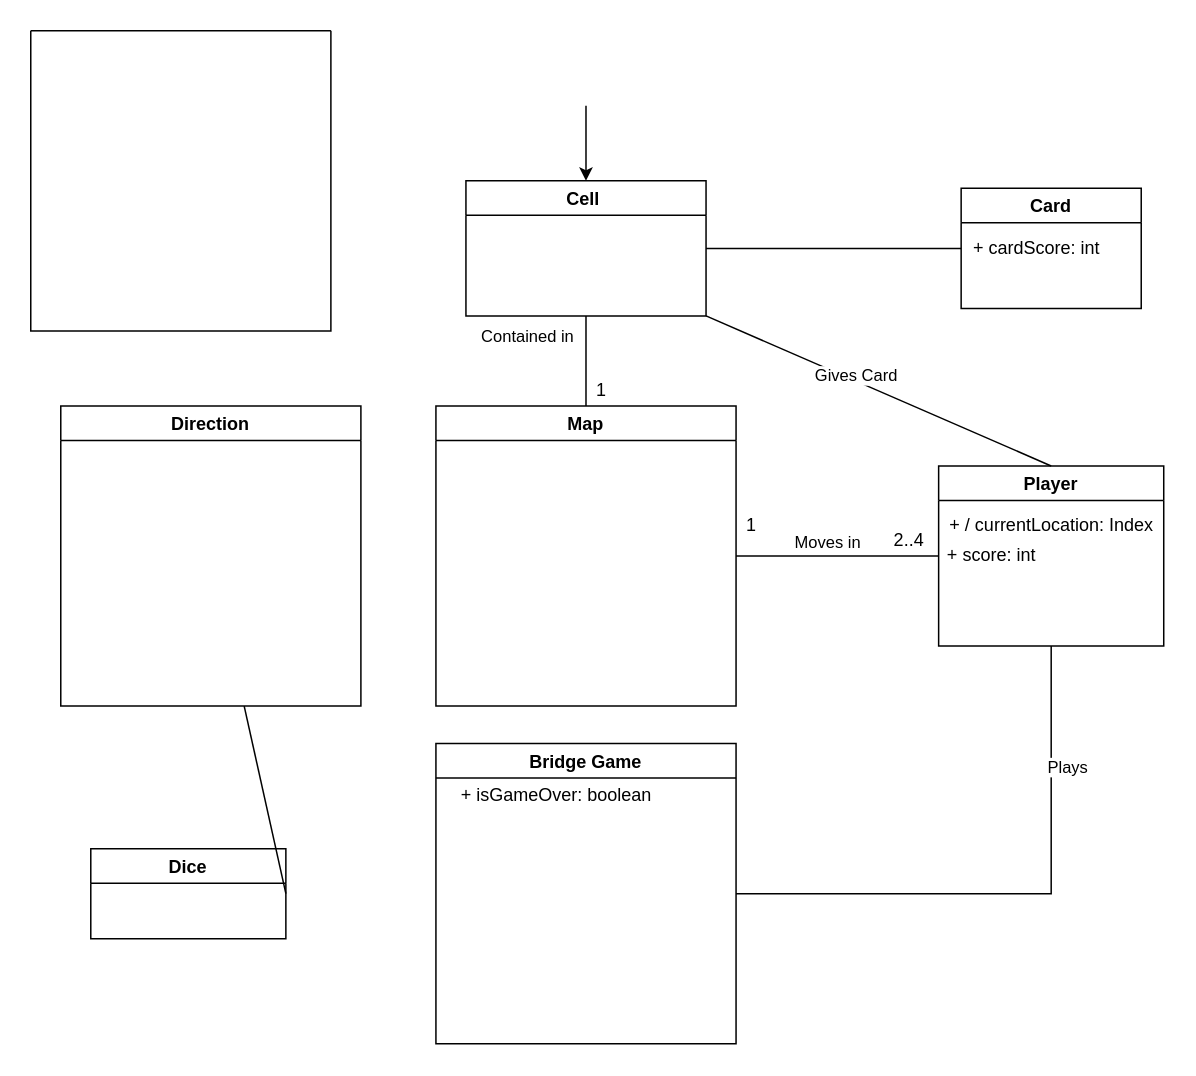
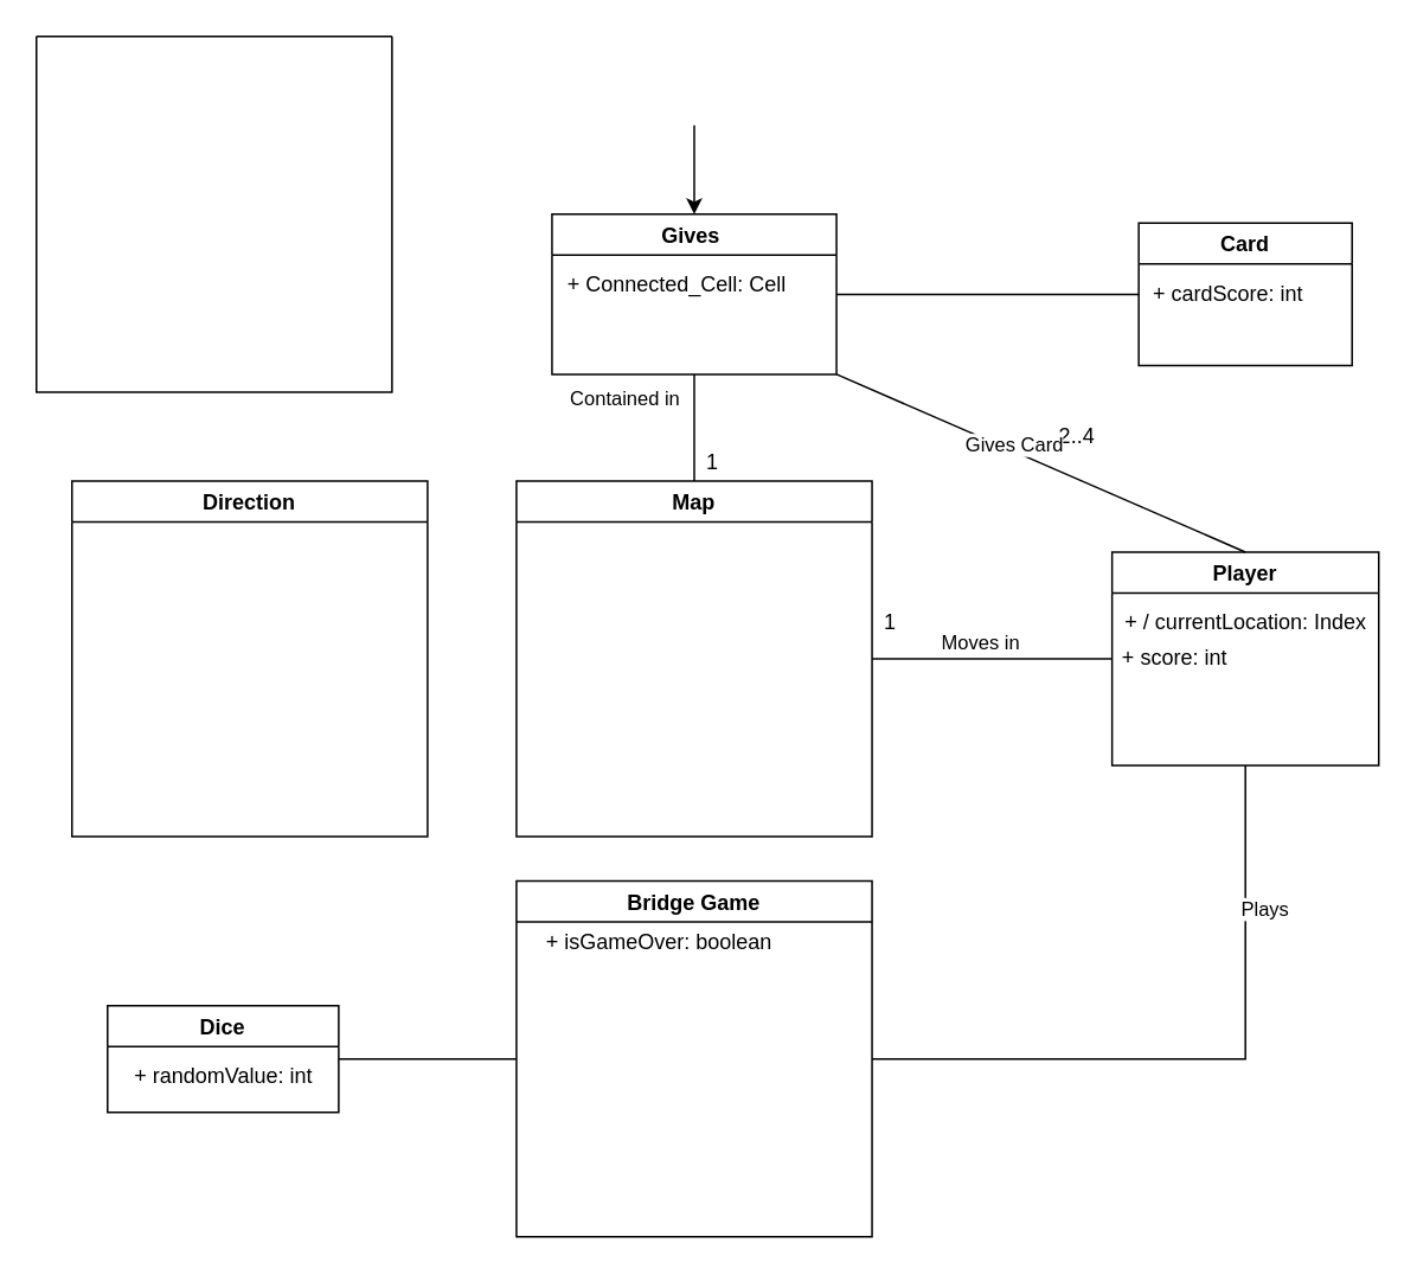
  <mxCell id="0" />
  <mxCell id="1" parent="0" />
- <mxCell id="2" value="Cell " style="swimlane;" vertex="1" parent="1"><mxGeometry x="310" y="120" width="160" height="90" as="geometry" /></mxCell>
+ <mxCell id="2" value="Gives " style="swimlane;" vertex="1" parent="1"><mxGeometry x="310" y="120" width="160" height="90" as="geometry" /></mxCell>
+ <mxCell id="3" value="+ Connected_Cell: Cell" style="text;html=1;align=center;verticalAlign=middle;resizable=0;points=[];autosize=1;strokeColor=none;fillColor=none;" vertex="1" parent="2"><mxGeometry y="30" width="140" height="20" as="geometry" /></mxCell>
  <mxCell id="4" value="" style="endArrow=none;html=1;rounded=0;entryX=0.5;entryY=1;entryDx=0;entryDy=0;exitX=0.5;exitY=0;exitDx=0;exitDy=0;" edge="1" parent="1" source="6" target="2"><mxGeometry width="50" height="50" relative="1" as="geometry"><mxPoint x="390" y="290" as="sourcePoint" /><mxPoint x="440" y="350" as="targetPoint" /></mxGeometry></mxCell>
  <mxCell id="5" value="Contained in" style="edgeLabel;html=1;align=center;verticalAlign=middle;resizable=0;points=[];" vertex="1" connectable="0" parent="4"><mxGeometry x="0.55" y="2" relative="1" as="geometry"><mxPoint x="-38" as="offset" /></mxGeometry></mxCell>
  <mxCell id="6" value="Map" style="swimlane;startSize=23;" vertex="1" parent="1"><mxGeometry x="290" y="270" width="200" height="200" as="geometry" /></mxCell>
  <mxCell id="7" value="Card" style="swimlane;" vertex="1" parent="1"><mxGeometry x="640" y="125" width="120" height="80" as="geometry" /></mxCell>
  <mxCell id="8" value="+ cardScore: int" style="text;html=1;align=center;verticalAlign=middle;resizable=0;points=[];autosize=1;strokeColor=none;fillColor=none;" vertex="1" parent="7"><mxGeometry y="30" width="100" height="20" as="geometry" /></mxCell>
  <mxCell id="9" value="Player" style="swimlane;" vertex="1" parent="1"><mxGeometry x="625" y="310" width="150" height="120" as="geometry" /></mxCell>
  <mxCell id="10" value="+ / currentLocation: Index" style="text;html=1;align=center;verticalAlign=middle;resizable=0;points=[];autosize=1;strokeColor=none;fillColor=none;" vertex="1" parent="9"><mxGeometry y="30" width="150" height="20" as="geometry" /></mxCell>
  <mxCell id="11" value="Dice" style="swimlane;" vertex="1" parent="1"><mxGeometry x="60" y="565" width="130" height="60" as="geometry" /></mxCell>
+ <mxCell id="12" value="+ randomValue: int" style="text;html=1;align=center;verticalAlign=middle;resizable=0;points=[];autosize=1;strokeColor=none;fillColor=none;" vertex="1" parent="11"><mxGeometry x="5" y="30" width="120" height="20" as="geometry" /></mxCell>
  <mxCell id="13" value="Direction" style="swimlane;" vertex="1" parent="1"><mxGeometry x="40" y="270" width="200" height="200" as="geometry" /></mxCell>
  <mxCell id="14" value="1" style="text;html=1;align=center;verticalAlign=middle;resizable=0;points=[];autosize=1;strokeColor=none;fillColor=none;" vertex="1" parent="1"><mxGeometry x="390" y="250" width="20" height="20" as="geometry" /></mxCell>
  <mxCell id="15" value="" style="endArrow=none;html=1;rounded=0;entryX=0;entryY=0.5;entryDx=0;entryDy=0;exitX=1;exitY=0.5;exitDx=0;exitDy=0;" edge="1" parent="1" source="6" target="9"><mxGeometry width="50" height="50" relative="1" as="geometry"><mxPoint x="390" y="400" as="sourcePoint" /><mxPoint x="440" y="350" as="targetPoint" /></mxGeometry></mxCell>
  <mxCell id="16" value="Moves in" style="edgeLabel;html=1;align=center;verticalAlign=middle;resizable=0;points=[];" vertex="1" connectable="0" parent="15"><mxGeometry x="0.332" y="-1" relative="1" as="geometry"><mxPoint x="-30" y="-11" as="offset" /></mxGeometry></mxCell>
- <mxCell id="17" value="2..4" style="text;html=1;align=center;verticalAlign=middle;resizable=0;points=[];autosize=1;strokeColor=none;fillColor=none;" vertex="1" parent="1"><mxGeometry x="585" y="350" width="40" height="20" as="geometry" /></mxCell>
+ <mxCell id="17" value="2..4" style="text;html=1;align=center;verticalAlign=middle;resizable=0;points=[];autosize=1;strokeColor=none;fillColor=none;" vertex="1" parent="1"><mxGeometry x="585" y="235" width="40" height="20" as="geometry" /></mxCell>
  <mxCell id="18" value="1" style="text;html=1;align=center;verticalAlign=middle;resizable=0;points=[];autosize=1;strokeColor=none;fillColor=none;" vertex="1" parent="1"><mxGeometry x="490" y="340" width="20" height="20" as="geometry" /></mxCell>
  <mxCell id="19" value="" style="endArrow=none;html=1;rounded=0;exitX=0.5;exitY=0;exitDx=0;exitDy=0;entryX=1;entryY=1;entryDx=0;entryDy=0;" edge="1" parent="1" source="9" target="2"><mxGeometry width="50" height="50" relative="1" as="geometry"><mxPoint x="390" y="400" as="sourcePoint" /><mxPoint x="700" y="250" as="targetPoint" /></mxGeometry></mxCell>
  <mxCell id="20" value="Gives Card" style="edgeLabel;html=1;align=center;verticalAlign=middle;resizable=0;points=[];" vertex="1" connectable="0" parent="19"><mxGeometry x="0.205" y="2" relative="1" as="geometry"><mxPoint x="9" y="-2" as="offset" /></mxGeometry></mxCell>
  <mxCell id="21" value="" style="endArrow=none;html=1;rounded=0;entryX=0;entryY=0.5;entryDx=0;entryDy=0;exitX=1;exitY=0.5;exitDx=0;exitDy=0;" edge="1" parent="1" source="2" target="7"><mxGeometry width="50" height="50" relative="1" as="geometry"><mxPoint x="390" y="400" as="sourcePoint" /><mxPoint x="570" y="130" as="targetPoint" /></mxGeometry></mxCell>
  <mxCell id="22" value="Bridge Game" style="swimlane;startSize=23;" vertex="1" parent="1"><mxGeometry x="290" y="495" width="200" height="200" as="geometry" /></mxCell>
  <mxCell id="23" value="+ isGameOver: boolean" style="text;html=1;align=center;verticalAlign=middle;resizable=0;points=[];autosize=1;strokeColor=none;fillColor=none;" vertex="1" parent="22"><mxGeometry x="10" y="25" width="140" height="20" as="geometry" /></mxCell>
  <mxCell id="24" value="" style="endArrow=none;html=1;rounded=0;entryX=0.5;entryY=1;entryDx=0;entryDy=0;exitX=1;exitY=0.5;exitDx=0;exitDy=0;" edge="1" parent="1" source="22" target="9"><mxGeometry width="50" height="50" relative="1" as="geometry"><mxPoint x="650" y="590" as="sourcePoint" /><mxPoint x="700" y="540" as="targetPoint" /><Array as="points"><mxPoint x="700" y="595" /></Array></mxGeometry></mxCell>
  <mxCell id="25" value="Plays" style="edgeLabel;html=1;align=center;verticalAlign=middle;resizable=0;points=[];" vertex="1" connectable="0" parent="24"><mxGeometry x="0.691" y="-2" relative="1" as="geometry"><mxPoint x="8" y="22" as="offset" /></mxGeometry></mxCell>
- <mxCell id="26" value="" style="endArrow=none;html=1;rounded=0;strokeColor=default;exitX=1;exitY=0.5;exitDx=0;exitDy=0;" edge="1" parent="1" source="11" target="13"><mxGeometry width="50" height="50" relative="1" as="geometry"><mxPoint x="390" y="400" as="sourcePoint" /><mxPoint x="440" y="350" as="targetPoint" /></mxGeometry></mxCell>
+ <mxCell id="26" value="" style="endArrow=none;html=1;rounded=0;strokeColor=default;entryX=0;entryY=0.5;entryDx=0;entryDy=0;exitX=1;exitY=0.5;exitDx=0;exitDy=0;" edge="1" parent="1" source="11" target="22"><mxGeometry width="50" height="50" relative="1" as="geometry"><mxPoint x="390" y="400" as="sourcePoint" /><mxPoint x="440" y="350" as="targetPoint" /></mxGeometry></mxCell>
  <mxCell id="27" value="+ score: int" style="text;html=1;align=center;verticalAlign=middle;resizable=0;points=[];autosize=1;strokeColor=none;fillColor=none;" vertex="1" parent="1"><mxGeometry x="625" y="360" width="70" height="20" as="geometry" /></mxCell>
  <mxCell id="28" value="" style="endArrow=classic;html=1;rounded=0;strokeColor=default;entryX=0.5;entryY=0;entryDx=0;entryDy=0;" edge="1" parent="1" target="2"><mxGeometry width="50" height="50" relative="1" as="geometry"><mxPoint x="390" y="70" as="sourcePoint" /><mxPoint x="440" y="350" as="targetPoint" /></mxGeometry></mxCell>
  <mxCell id="29" value="" style="swimlane;startSize=0;" vertex="1" parent="1"><mxGeometry x="20" y="20" width="200" height="200" as="geometry" /></mxCell>
